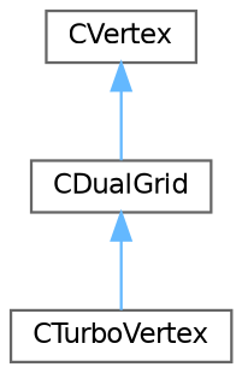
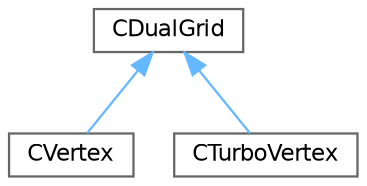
  digraph {
    rankdir=TB
    node [color=grey40 fillcolor=white fontname=Helvetica fontsize=10 shape=box style=filled]
    edge [color=steelblue1 dir=back fontname=Helvetica fontsize=10 labelfontname=Helvetica labelfontsize=10 style=solid]
    n1 [height=0.2 label=CDualGrid width=0.4]
    n2 [height=0.2 label=CVertex width=0.4]
    n3 [height=0.2 label=CTurboVertex width=0.4]
-   n2 -> n1
+   n1 -> n2
    n1 -> n3
  }
